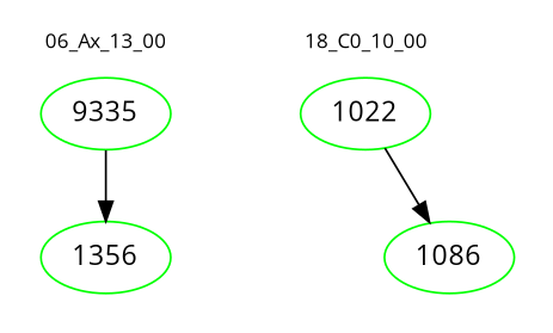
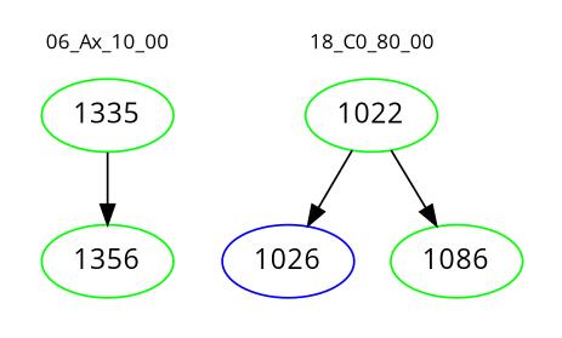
  digraph {
    fontname="Open Sans"
    node [color=green fontname="Open Sans"]
    edge [color=black fontname="Open Sans"]
-   n1 [label=9335]
+   n1 [label=1335]
    n2 [label=1356]
    n3 [label=1022]
+   n4 [color=blue label=1026]
    n5 [label=1086]
    subgraph cluster_1 {
      color=white
      fontsize=10
-     label="06_Ax_13_00"
+     label="06_Ax_10_00"
      n1
      n2
    }
    subgraph cluster_2 {
      color=white
      fontsize=10
-     label="18_C0_10_00"
+     label="18_C0_80_00"
      n3
+     n4
      n5
    }
    n1 -> n2
+   n3 -> n4
    n3 -> n5
  }
